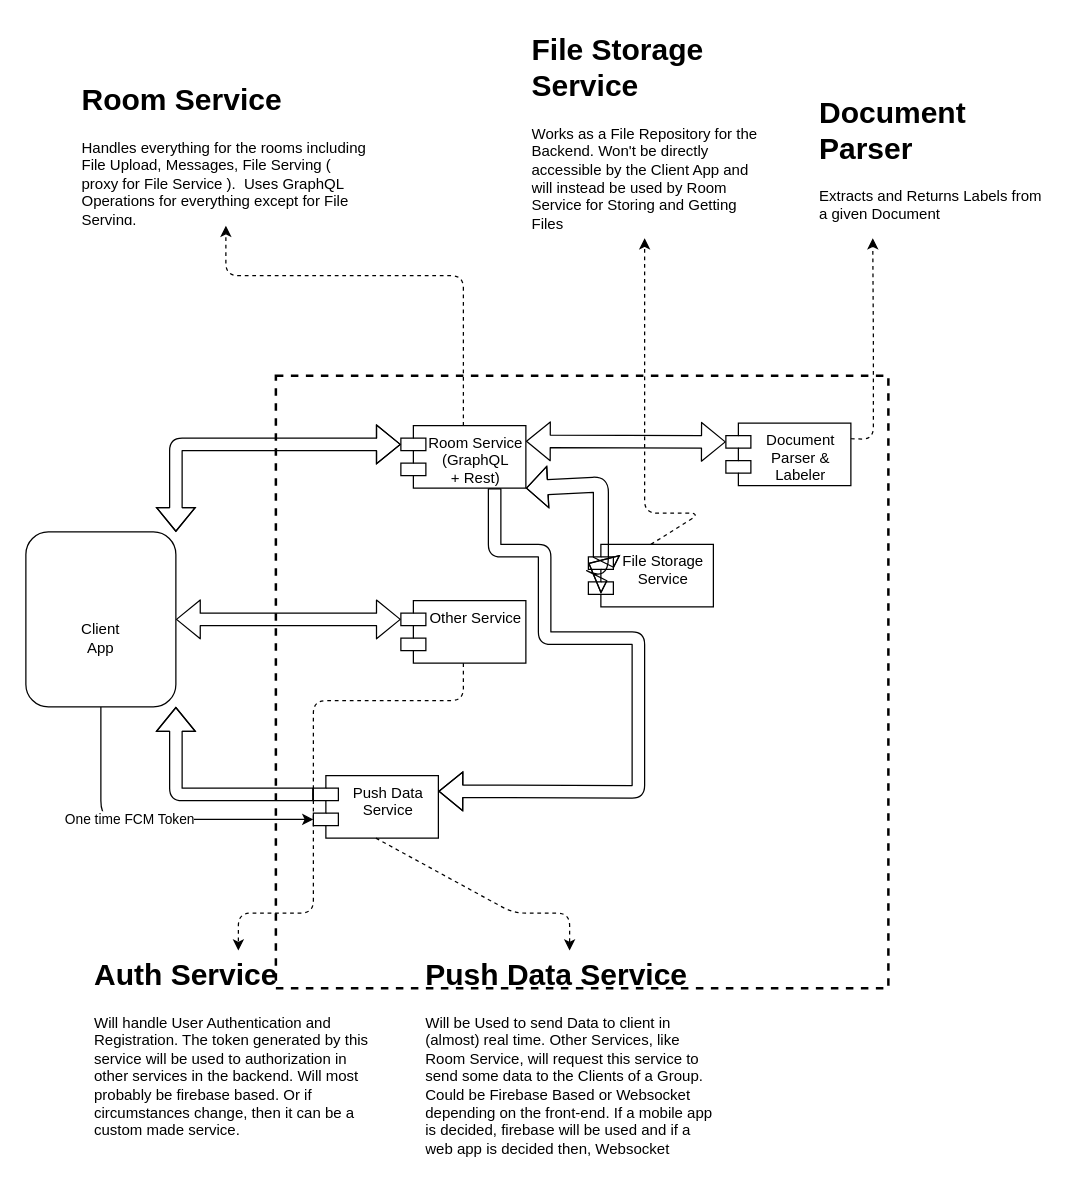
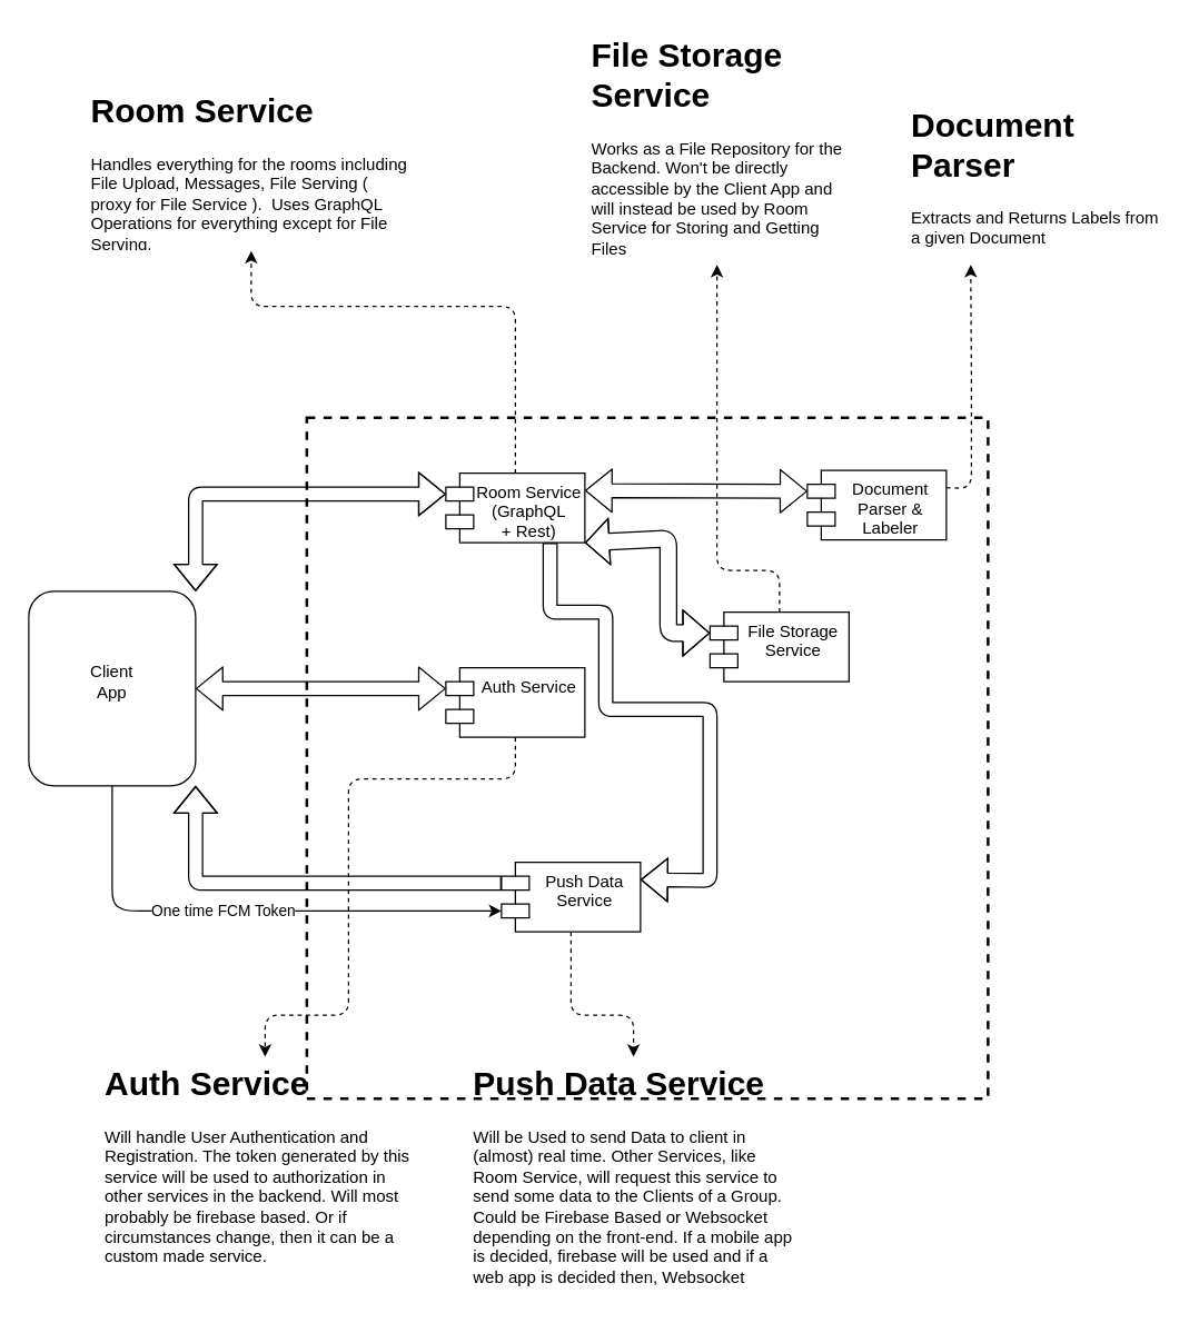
  <mxCell id="0" />
  <mxCell id="1" parent="0" />
  <mxCell id="2" value="" style="rounded=1;whiteSpace=wrap;html=1;" parent="1" vertex="1"><mxGeometry x="20" y="425" width="120" height="140" as="geometry" /></mxCell>
- <mxCell id="3" value="Client App" style="text;html=1;strokeColor=none;fillColor=none;align=center;verticalAlign=middle;whiteSpace=wrap;rounded=0;" parent="1" vertex="1"><mxGeometry x="60" y="500" width="40" height="20" as="geometry" /></mxCell>
+ <mxCell id="3" value="Client App" style="text;html=1;strokeColor=none;fillColor=none;align=center;verticalAlign=middle;whiteSpace=wrap;rounded=0;" parent="1" vertex="1"><mxGeometry x="60" y="480" width="40" height="20" as="geometry" /></mxCell>
  <mxCell id="4" value="" style="whiteSpace=wrap;html=1;aspect=fixed;fillColor=none;dashed=1;strokeWidth=2;" parent="1" vertex="1"><mxGeometry x="220" y="300" width="490" height="490" as="geometry" /></mxCell>
  <mxCell id="5" value="Room Service&#10;(GraphQL &#10;+ Rest)" style="shape=module;align=left;spacingLeft=20;align=center;verticalAlign=top;strokeWidth=1;" parent="1" vertex="1"><mxGeometry x="320" y="340" width="100" height="50" as="geometry" /></mxCell>
- <mxCell id="6" value="File Storage &#10;Service&#10;" style="shape=module;align=left;spacingLeft=20;align=center;verticalAlign=top;strokeWidth=1;" parent="1" vertex="1"><mxGeometry x="470" y="435" width="100" height="50" as="geometry" /></mxCell>
- <mxCell id="7" value="Push Data&#10;Service&#10;" style="shape=module;align=left;spacingLeft=20;align=center;verticalAlign=top;strokeWidth=1;fillColor=#ffffff;" parent="1" vertex="1"><mxGeometry x="250" y="620" width="100" height="50" as="geometry" /></mxCell>
- <mxCell id="8" value="Other Service" style="shape=module;align=left;spacingLeft=20;align=center;verticalAlign=top;strokeWidth=1;fillColor=#ffffff;" parent="1" vertex="1"><mxGeometry x="320" y="480" width="100" height="50" as="geometry" /></mxCell>
+ <mxCell id="6" value="File Storage &#10;Service&#10;" style="shape=module;align=left;spacingLeft=20;align=center;verticalAlign=top;strokeWidth=1;" parent="1" vertex="1"><mxGeometry x="510" y="440" width="100" height="50" as="geometry" /></mxCell>
+ <mxCell id="7" value="Push Data&#10;Service&#10;" style="shape=module;align=left;spacingLeft=20;align=center;verticalAlign=top;strokeWidth=1;fillColor=#ffffff;" parent="1" vertex="1"><mxGeometry x="360" y="620" width="100" height="50" as="geometry" /></mxCell>
+ <mxCell id="8" value="Auth Service" style="shape=module;align=left;spacingLeft=20;align=center;verticalAlign=top;strokeWidth=1;fillColor=#ffffff;" parent="1" vertex="1"><mxGeometry x="320" y="480" width="100" height="50" as="geometry" /></mxCell>
  <mxCell id="9" value="" style="shape=flexArrow;endArrow=classic;startArrow=classic;html=1;entryX=0;entryY=0;entryDx=0;entryDy=15;entryPerimeter=0;exitX=1;exitY=0;exitDx=0;exitDy=0;" parent="1" source="2" target="5" edge="1"><mxGeometry width="50" height="50" relative="1" as="geometry"><mxPoint x="140" y="440" as="sourcePoint" /><mxPoint x="190" y="390" as="targetPoint" /><Array as="points"><mxPoint x="140" y="355" /></Array></mxGeometry></mxCell>
  <mxCell id="10" value="" style="shape=flexArrow;endArrow=classic;startArrow=classic;html=1;exitX=1;exitY=0.5;exitDx=0;exitDy=0;entryX=0;entryY=0;entryDx=0;entryDy=15;entryPerimeter=0;" parent="1" source="2" target="8" edge="1"><mxGeometry width="50" height="50" relative="1" as="geometry"><mxPoint x="300" y="520" as="sourcePoint" /><mxPoint x="350" y="470" as="targetPoint" /><Array as="points" /></mxGeometry></mxCell>
  <mxCell id="11" value="" style="shape=flexArrow;endArrow=classic;html=1;exitX=0;exitY=0;exitDx=0;exitDy=15;exitPerimeter=0;entryX=1;entryY=1;entryDx=0;entryDy=0;" parent="1" source="7" target="2" edge="1"><mxGeometry width="50" height="50" relative="1" as="geometry"><mxPoint x="300" y="520" as="sourcePoint" /><mxPoint x="350" y="470" as="targetPoint" /><Array as="points"><mxPoint x="140" y="635" /></Array></mxGeometry></mxCell>
  <mxCell id="12" value="" style="endArrow=classic;html=1;exitX=0.5;exitY=1;exitDx=0;exitDy=0;entryX=0;entryY=0;entryDx=0;entryDy=35;entryPerimeter=0;fontStyle=0" parent="1" source="2" target="7" edge="1"><mxGeometry width="50" height="50" relative="1" as="geometry"><mxPoint x="300" y="520" as="sourcePoint" /><mxPoint x="350" y="470" as="targetPoint" /><Array as="points"><mxPoint x="80" y="650" /><mxPoint x="90" y="655" /></Array></mxGeometry></mxCell>
  <mxCell id="13" value="One time FCM Token" style="edgeLabel;html=1;align=center;verticalAlign=middle;resizable=0;points=[];" parent="12" vertex="1" connectable="0"><mxGeometry x="0.033" y="-3" relative="1" as="geometry"><mxPoint x="-22.82" y="-4" as="offset" /></mxGeometry></mxCell>
  <mxCell id="14" value="" style="shape=flexArrow;endArrow=classic;startArrow=classic;html=1;exitX=1;exitY=1;exitDx=0;exitDy=0;entryX=0;entryY=0;entryDx=0;entryDy=15;entryPerimeter=0;width=12;startSize=5.34;" parent="1" source="5" target="6" edge="1"><mxGeometry width="50" height="50" relative="1" as="geometry"><mxPoint x="550" y="390" as="sourcePoint" /><mxPoint x="600" y="340" as="targetPoint" /><Array as="points"><mxPoint x="480" y="387" /><mxPoint x="480" y="410" /><mxPoint x="480" y="455" /></Array></mxGeometry></mxCell>
  <mxCell id="15" value="" style="shape=flexArrow;endArrow=classic;html=1;exitX=0.75;exitY=1;exitDx=0;exitDy=0;entryX=1;entryY=0.25;entryDx=0;entryDy=0;" parent="1" source="5" target="7" edge="1"><mxGeometry width="50" height="50" relative="1" as="geometry"><mxPoint x="500" y="550" as="sourcePoint" /><mxPoint x="550" y="500" as="targetPoint" /><Array as="points"><mxPoint x="395" y="440" /><mxPoint x="435" y="440" /><mxPoint x="435" y="510" /><mxPoint x="510" y="510" /><mxPoint x="510" y="633" /></Array></mxGeometry></mxCell>
  <mxCell id="16" value="&lt;h1&gt;Push Data Service&amp;nbsp;&lt;/h1&gt;&lt;p&gt;Will be Used to send Data to client in (almost) real time. Other Services, like Room Service, will request this service to send some data to the Clients of a Group. Could be Firebase Based or Websocket depending on the front-end. If a mobile app is decided, firebase will be used and if a web app is decided then, Websocket&amp;nbsp;&lt;/p&gt;" style="text;html=1;strokeColor=none;fillColor=none;spacing=5;spacingTop=-20;whiteSpace=wrap;overflow=hidden;rounded=0;" parent="1" vertex="1"><mxGeometry x="335" y="760" width="240" height="170" as="geometry" /></mxCell>
  <mxCell id="17" value="" style="endArrow=classic;html=1;fillColor=none;exitX=0.5;exitY=1;exitDx=0;exitDy=0;entryX=0.5;entryY=0;entryDx=0;entryDy=0;dashed=1;" parent="1" source="7" target="16" edge="1"><mxGeometry width="50" height="50" relative="1" as="geometry"><mxPoint x="410" y="740" as="sourcePoint" /><mxPoint x="460" y="690" as="targetPoint" /><Array as="points"><mxPoint x="410" y="730" /><mxPoint x="455" y="730" /></Array></mxGeometry></mxCell>
  <mxCell id="18" value="" style="endArrow=classic;html=1;dashed=1;fillColor=none;exitX=0.5;exitY=1;exitDx=0;exitDy=0;entryX=0.5;entryY=0;entryDx=0;entryDy=0;" parent="1" source="8" target="23" edge="1"><mxGeometry width="50" height="50" relative="1" as="geometry"><mxPoint x="310" y="600" as="sourcePoint" /><mxPoint x="180" y="761" as="targetPoint" /><Array as="points"><mxPoint x="370" y="560" /><mxPoint x="250" y="560" /><mxPoint x="250" y="730" /><mxPoint x="190" y="730" /></Array></mxGeometry></mxCell>
  <mxCell id="19" value="&lt;h1&gt;Room Service&amp;nbsp;&lt;/h1&gt;&lt;p&gt;Handles everything for the rooms including File Upload, Messages, File Serving ( proxy for File Service ).&amp;nbsp; Uses GraphQL Operations for everything except for File Serving.&lt;/p&gt;" style="text;html=1;strokeColor=none;fillColor=none;spacing=5;spacingTop=-20;whiteSpace=wrap;overflow=hidden;rounded=0;" parent="1" vertex="1"><mxGeometry x="60" y="60" width="240" height="120" as="geometry" /></mxCell>
  <mxCell id="20" value="" style="endArrow=classic;html=1;dashed=1;fillColor=none;entryX=0.5;entryY=1;entryDx=0;entryDy=0;exitX=0.5;exitY=0;exitDx=0;exitDy=0;" parent="1" source="5" target="19" edge="1"><mxGeometry width="50" height="50" relative="1" as="geometry"><mxPoint x="210" y="280" as="sourcePoint" /><mxPoint x="260" y="230" as="targetPoint" /><Array as="points"><mxPoint x="370" y="220" /><mxPoint x="180" y="220" /></Array></mxGeometry></mxCell>
  <mxCell id="21" value="&lt;h1&gt;File Storage Service&lt;/h1&gt;&lt;p&gt;Works as a File Repository for the Backend. Won't be directly accessible by the Client App and will instead be used by Room Service for Storing and Getting Files&lt;/p&gt;" style="text;html=1;strokeColor=none;fillColor=none;spacing=5;spacingTop=-20;whiteSpace=wrap;overflow=hidden;rounded=0;" parent="1" vertex="1"><mxGeometry x="420" y="20" width="190" height="170" as="geometry" /></mxCell>
  <mxCell id="22" value="" style="endArrow=classic;html=1;dashed=1;fillColor=none;exitX=0.5;exitY=0;exitDx=0;exitDy=0;entryX=0.5;entryY=1;entryDx=0;entryDy=0;" parent="1" source="6" target="21" edge="1"><mxGeometry width="50" height="50" relative="1" as="geometry"><mxPoint x="210" y="280" as="sourcePoint" /><mxPoint x="260" y="230" as="targetPoint" /><Array as="points"><mxPoint x="560" y="410" /><mxPoint x="515" y="410" /></Array></mxGeometry></mxCell>
  <mxCell id="23" value="&lt;h1&gt;Auth Service&amp;nbsp;&lt;/h1&gt;&lt;p&gt;Will handle User Authentication and Registration. The token generated by this service will be used to authorization in other services in the backend. Will most probably be firebase based. Or if circumstances change, then it can be a custom made service.&amp;nbsp;&lt;/p&gt;" style="text;html=1;strokeColor=none;fillColor=none;spacing=5;spacingTop=-20;whiteSpace=wrap;overflow=hidden;rounded=0;" parent="1" vertex="1"><mxGeometry x="70" y="760" width="240" height="160" as="geometry" /></mxCell>
  <mxCell id="24" value="Document &#10;Parser &amp; &#10;Labeler&#10;" style="shape=module;align=left;spacingLeft=20;align=center;verticalAlign=top;strokeWidth=1;" vertex="1" parent="1"><mxGeometry x="580" y="338" width="100" height="50" as="geometry" /></mxCell>
  <mxCell id="25" value="" style="shape=flexArrow;endArrow=classic;startArrow=classic;html=1;exitX=1;exitY=0.25;exitDx=0;exitDy=0;entryX=0;entryY=0;entryDx=0;entryDy=15;entryPerimeter=0;" edge="1" parent="1" source="5" target="24"><mxGeometry width="50" height="50" relative="1" as="geometry"><mxPoint x="510" y="370" as="sourcePoint" /><mxPoint x="560" y="320" as="targetPoint" /></mxGeometry></mxCell>
  <mxCell id="26" value="&lt;h1&gt;&lt;span&gt;Document Parser&lt;/span&gt;&lt;/h1&gt;&lt;div&gt;&lt;span&gt;Extracts and Returns Labels from a given Document&lt;/span&gt;&lt;/div&gt;" style="text;html=1;strokeColor=none;fillColor=none;spacing=5;spacingTop=-20;whiteSpace=wrap;overflow=hidden;rounded=0;" vertex="1" parent="1"><mxGeometry x="650" y="70" width="190" height="120" as="geometry" /></mxCell>
  <mxCell id="27" value="" style="endArrow=classic;html=1;dashed=1;fillColor=none;exitX=1;exitY=0.25;exitDx=0;exitDy=0;entryX=0.25;entryY=1;entryDx=0;entryDy=0;" edge="1" parent="1" source="24" target="26"><mxGeometry width="50" height="50" relative="1" as="geometry"><mxPoint x="560" y="440" as="sourcePoint" /><mxPoint x="515" y="190" as="targetPoint" /><Array as="points"><mxPoint x="698" y="351" /><mxPoint x="698" y="270" /></Array></mxGeometry></mxCell>
